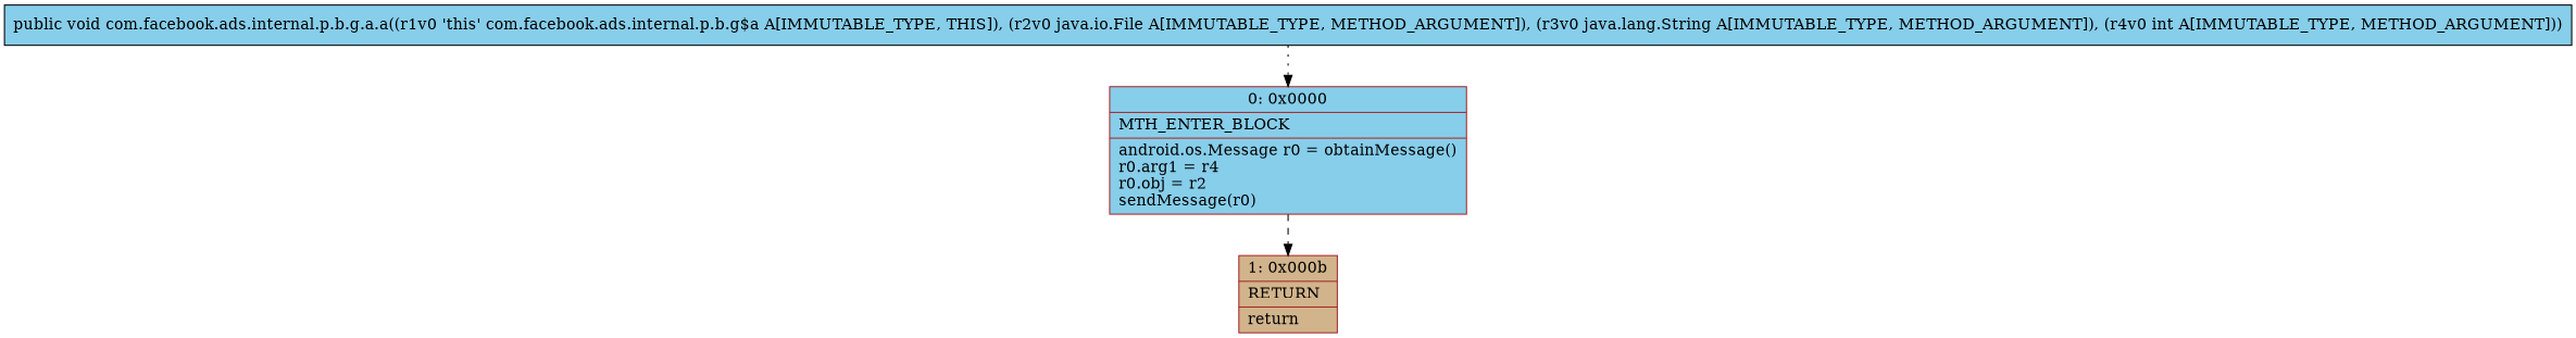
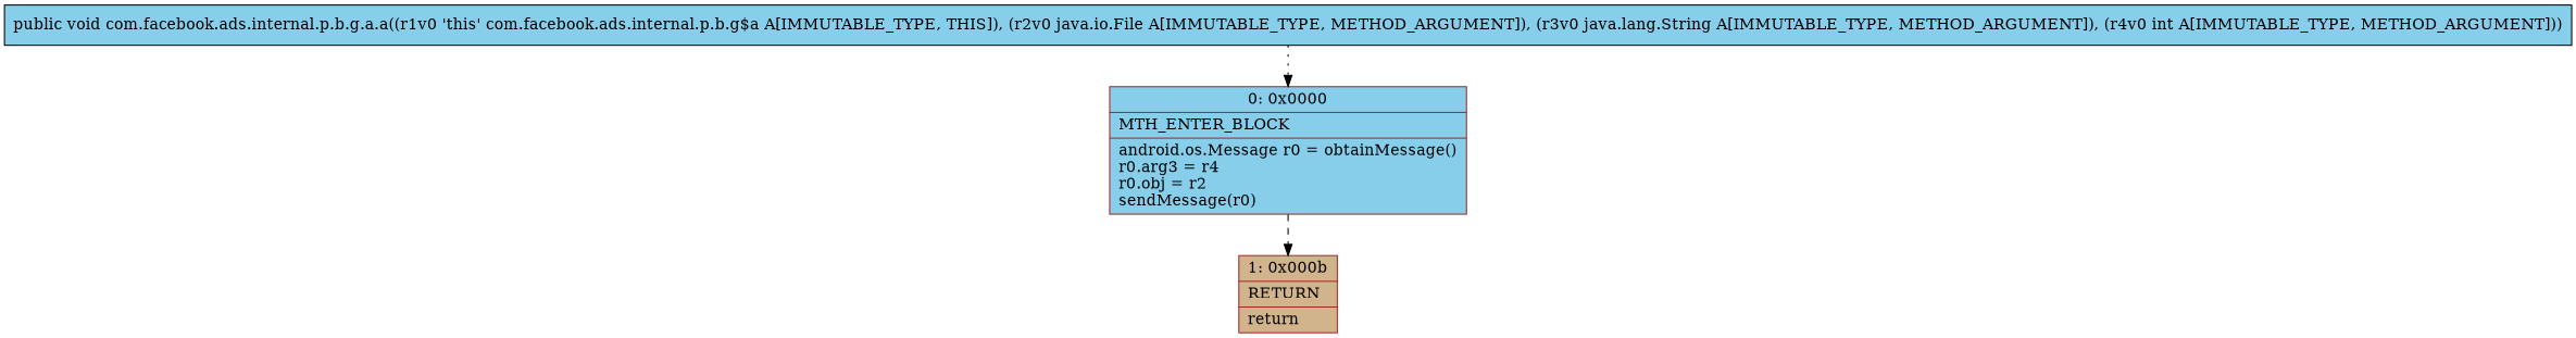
  digraph {
    node [shape=record style=filled fillcolor=skyblue color=brown]
-   n1 [label="{0\:\ 0x0000|MTH_ENTER_BLOCK\l|android.os.Message r0 = obtainMessage()\lr0.arg1 = r4\lr0.obj = r2\lsendMessage(r0)\l}"]
+   n1 [label="{0\:\ 0x0000|MTH_ENTER_BLOCK\l|android.os.Message r0 = obtainMessage()\lr0.arg3 = r4\lr0.obj = r2\lsendMessage(r0)\l}"]
    n2 [label="{1\:\ 0x000b|RETURN\l|return\l}" fillcolor=tan]
    n3 [label="{public void com.facebook.ads.internal.p.b.g.a.a((r1v0 'this' com.facebook.ads.internal.p.b.g$a A[IMMUTABLE_TYPE, THIS]), (r2v0 java.io.File A[IMMUTABLE_TYPE, METHOD_ARGUMENT]), (r3v0 java.lang.String A[IMMUTABLE_TYPE, METHOD_ARGUMENT]), (r4v0 int A[IMMUTABLE_TYPE, METHOD_ARGUMENT])) }" color=black]
    n1 -> n2 [style=dashed]
    n3 -> n1 [style=dotted]
  }
